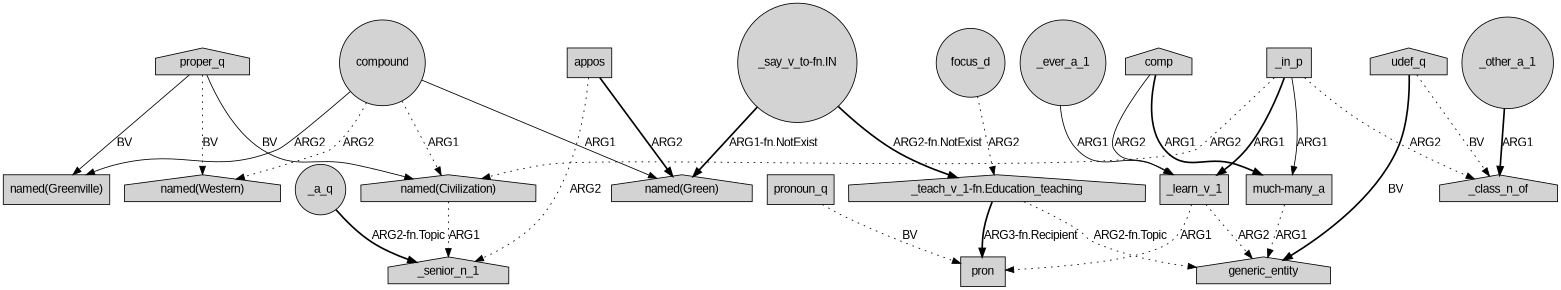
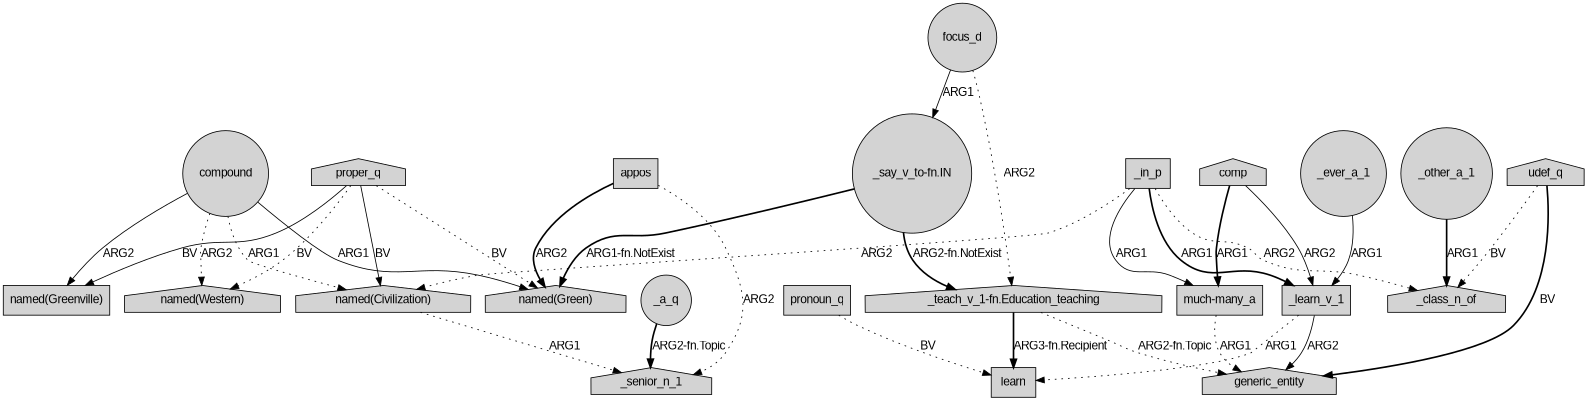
  digraph {
    fontname="Liberation Sans"
    node [fontname="Liberation Sans" shape=house style=filled]
    edge [fontname="Liberation Sans" style=dotted]
    compound [shape=circle]
    "named(Greenville)" [shape=box]
    "named(Civilization)"
    "named(Green)"
    "named(Western)"
    _senior_n_1
-   pron [shape=box]
+   pron [shape=box label=learn]
    "_teach_v_1-fn.Education_teaching"
    generic_entity
    appos [shape=box]
    proper_q
    udef_q
    _class_n_of
    "much-many_a" [shape=box]
    _in_p [shape=box]
    _learn_v_1 [shape=box]
    focus_d [shape=circle]
    "_say_v_to-fn.IN" [shape=circle]
    comp
    _other_a_1 [shape=circle]
    pronoun_q [shape=box]
    _ever_a_1 [shape=circle]
    _a_q [shape=circle]
    compound -> "named(Greenville)" [label=ARG2 style=solid]
    compound -> "named(Civilization)" [label=ARG1]
    compound -> "named(Green)" [label=ARG1 style=solid]
    compound -> "named(Western)" [label=ARG2]
    "named(Civilization)" -> _senior_n_1 [label=ARG1]
    "_teach_v_1-fn.Education_teaching" -> pron [label="ARG3-fn.Recipient" style=bold]
    "_teach_v_1-fn.Education_teaching" -> generic_entity [label="ARG2-fn.Topic"]
    appos -> "named(Green)" [label=ARG2 style=bold]
    appos -> _senior_n_1 [label=ARG2]
    proper_q -> "named(Greenville)" [label=BV style=solid]
    proper_q -> "named(Civilization)" [label=BV style=solid]
+   proper_q -> "named(Green)" [label=BV]
    proper_q -> "named(Western)" [label=BV]
    udef_q -> generic_entity [label=BV style=bold]
    udef_q -> _class_n_of [label=BV]
    "much-many_a" -> generic_entity [label=ARG1]
    _in_p -> "named(Civilization)" [label=ARG2]
    _in_p -> _class_n_of [label=ARG2]
    _in_p -> "much-many_a" [label=ARG1 style=solid]
    _in_p -> _learn_v_1 [label=ARG1 style=bold]
    _learn_v_1 -> pron [label=ARG1]
-   _learn_v_1 -> generic_entity [label=ARG2]
+   _learn_v_1 -> generic_entity [label=ARG2 style=solid]
    focus_d -> "_teach_v_1-fn.Education_teaching" [label=ARG2]
+   focus_d -> "_say_v_to-fn.IN" [label=ARG1 style=solid]
    "_say_v_to-fn.IN" -> "named(Green)" [label="ARG1-fn.NotExist" style=bold]
    "_say_v_to-fn.IN" -> "_teach_v_1-fn.Education_teaching" [label="ARG2-fn.NotExist" style=bold]
    comp -> "much-many_a" [label=ARG1 style=bold]
    comp -> _learn_v_1 [label=ARG2 style=solid]
    _other_a_1 -> _class_n_of [label=ARG1 style=bold]
    pronoun_q -> pron [label=BV]
    _ever_a_1 -> _learn_v_1 [label=ARG1 style=solid]
    _a_q -> _senior_n_1 [label="ARG2-fn.Topic" style=bold]
  }
